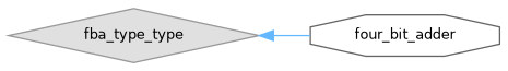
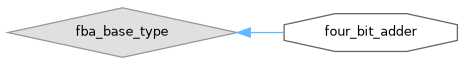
  digraph {
    rankdir=LR
    node [fontname=Helvetica fontsize=10 style=filled]
-   n1 [color=grey60 fillcolor="#E0E0E0" height=0.2 label=fba_type_type shape=diamond width=0.4]
+   n1 [color=grey60 fillcolor="#E0E0E0" height=0.2 label=fba_base_type shape=diamond width=0.4]
    n2 [color=grey40 fillcolor=white height=0.2 label=four_bit_adder shape=octagon width=0.4]
    n1 -> n2 [color=steelblue1 dir=back fontname=Helvetica fontsize=10 labelfontname=Helvetica labelfontsize=10 style=solid]
  }
